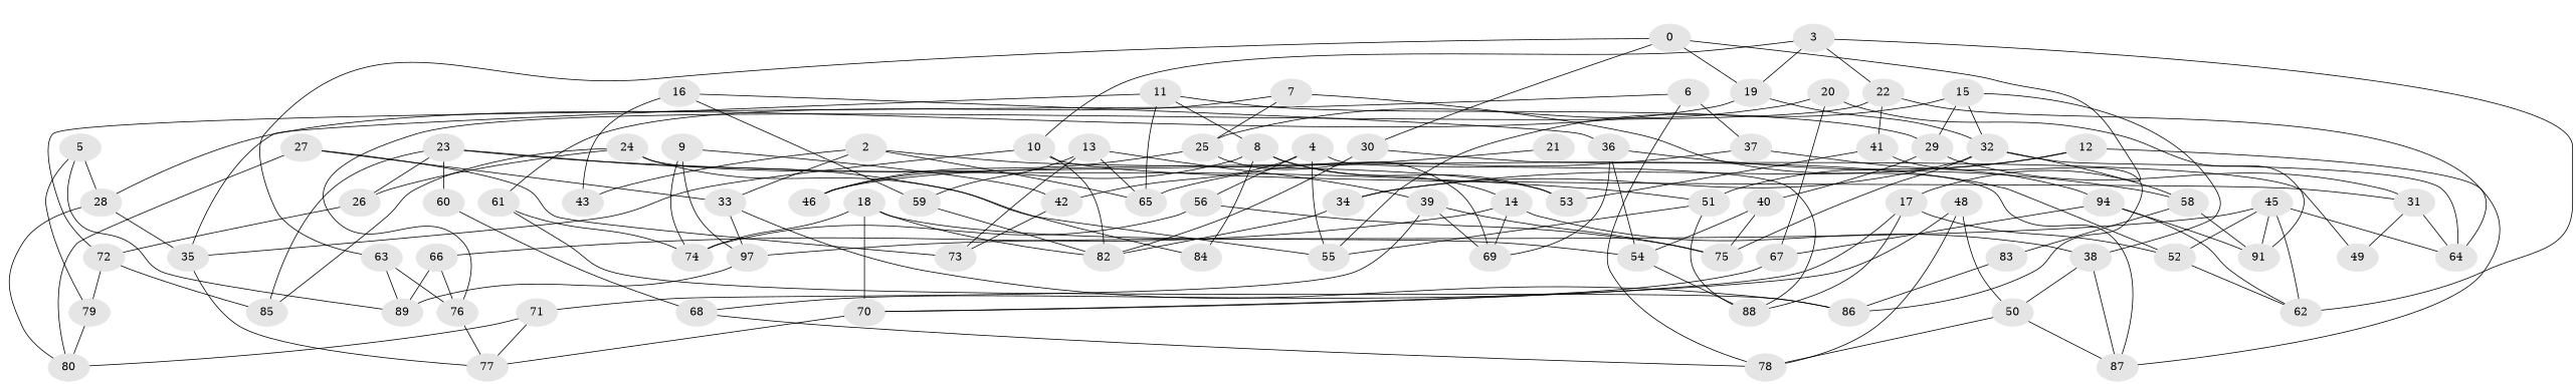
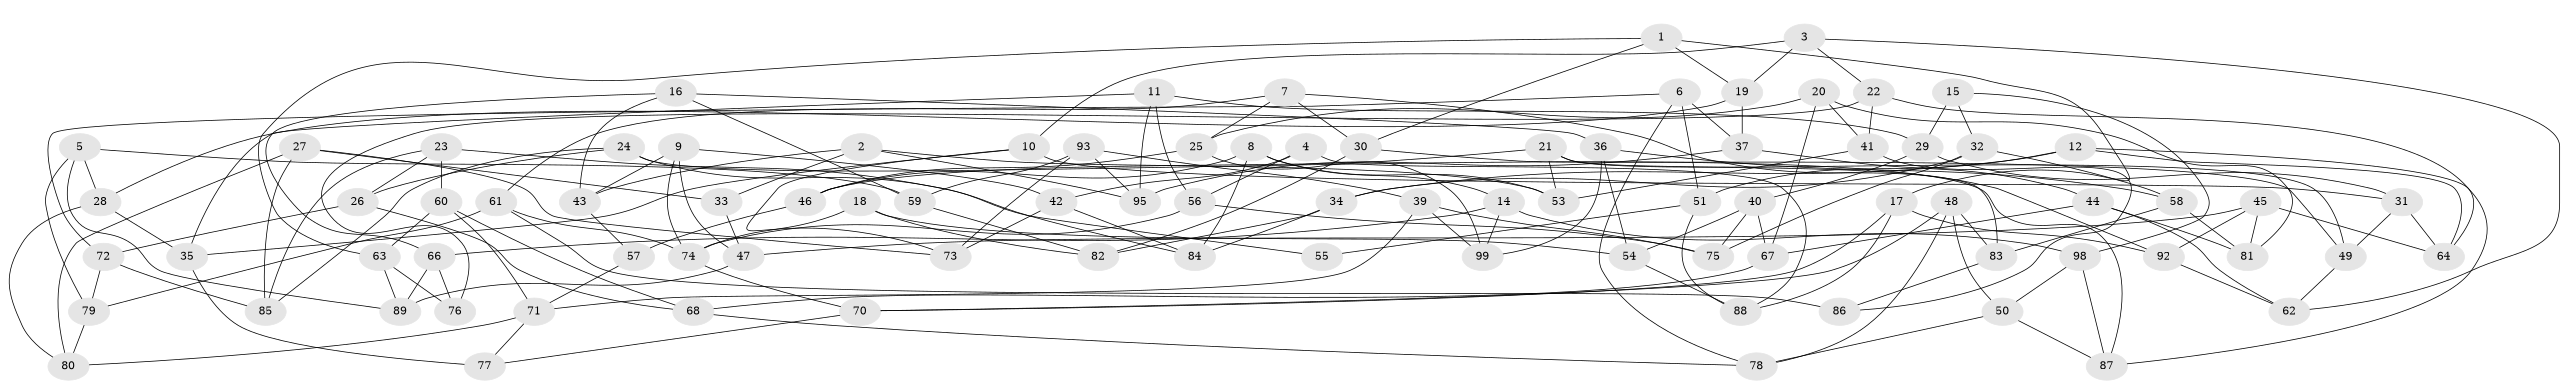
  graph {
    node [color=gray90 style=filled]
-   1 [label=0]
+   1
    17
    19
    30
    63
    88
-   52
+   52 [label=92]
    70
    28
    37
    82
    49
    89
    76
    2
    33
    43
    53
-   65
-   47 [label=97]
+   65 [label=95]
+   47
    86
+   57
    3
    10
    22
    62
    31
    35
    73
    64
    41
    4
    42
    55
    56
    84
    74
    75
    5
    59
    79
    80
    6
    51
    72
    78
-   44 [label=94]
+   44
    85
    7
    25
    61
    46
-   69
+   69 [label=99]
    8
    14
-   38
+   38 [label=98]
    66
    9
    77
    11
    29
    40
    12
    34
    87
-   13
+   13 [label=93]
    39
    71
    50
    15
    32
    58
    16
    36
    54
    18
    20
    67
-   81 [label=91]
+   81
    68
    21
    83
    23
    26
    60
    24
    27
    45
    48
    1 -- 17
    1 -- 19
    1 -- 30
    1 -- 63
    17 -- 88
    17 -- 52
    17 -- 70
    19 -- 28
-   19 -- 32
+   19 -- 37
    30 -- 82
    30 -- 49
    63 -- 89
    63 -- 76
    52 -- 62
    70 -- 77
    28 -- 35
    28 -- 80
    37 -- 65
    37 -- 44
-   45 -- 62
-   76 -- 77
+   49 -- 62
    2 -- 33
    2 -- 43
    2 -- 53
    2 -- 65
    33 -- 47
-   33 -- 86
+   43 -- 57
    47 -- 89
+   57 -- 71
    3 -- 19
    3 -- 10
    3 -- 22
    3 -- 62
    10 -- 31
    10 -- 35
-   10 -- 82
+   10 -- 73
    22 -- 76
    22 -- 64
    22 -- 41
    31 -- 49
    31 -- 64
    35 -- 77
    41 -- 53
    41 -- 86
    4 -- 88
    4 -- 42
-   4 -- 55
    4 -- 56
    42 -- 73
+   42 -- 84
    56 -- 74
    56 -- 75
    5 -- 28
    5 -- 89
+   5 -- 59
    5 -- 79
    59 -- 82
    79 -- 80
    6 -- 37
-   23 -- 51
+   6 -- 51
    6 -- 72
    6 -- 78
    51 -- 88
    51 -- 55
    72 -- 79
    72 -- 85
    44 -- 62
    44 -- 67
    44 -- 81
+   7 -- 30
    7 -- 52
    7 -- 25
    7 -- 61
    25 -- 46
    25 -- 69
    61 -- 86
    61 -- 74
+   61 -- 79
+   46 -- 57
    8 -- 53
    8 -- 84
    8 -- 46
    8 -- 14
    14 -- 69
    14 -- 38
    14 -- 66
    38 -- 87
    38 -- 50
    66 -- 89
    66 -- 76
+   9 -- 43
    9 -- 47
    9 -- 42
    9 -- 74
    11 -- 65
    11 -- 35
-   11 -- 8
+   11 -- 56
    11 -- 29
    29 -- 31
    29 -- 40
    40 -- 75
    40 -- 54
-   32 -- 64
+   40 -- 67
+   12 -- 64
    12 -- 51
    12 -- 34
    12 -- 87
    34 -- 82
+   34 -- 84
    13 -- 65
    13 -- 73
    13 -- 59
    13 -- 39
    39 -- 75
    39 -- 69
    39 -- 71
    71 -- 80
    71 -- 77
    50 -- 78
    50 -- 87
-   15 -- 55
    15 -- 38
    15 -- 29
    15 -- 32
    32 -- 75
    32 -- 34
    32 -- 58
    58 -- 81
    58 -- 83
    16 -- 43
    16 -- 59
+   16 -- 66
    16 -- 36
    36 -- 69
    36 -- 58
    36 -- 54
    54 -- 88
-   18 -- 70
+   74 -- 70
    18 -- 82
    18 -- 74
    18 -- 54
+   20 -- 41
    20 -- 25
    20 -- 67
    20 -- 81
    67 -- 68
    68 -- 78
+   21 -- 49
+   21 -- 53
    21 -- 46
+   21 -- 83
    83 -- 86
    23 -- 55
    23 -- 85
    23 -- 26
    23 -- 60
    26 -- 72
+   26 -- 68
+   60 -- 63
+   60 -- 71
    60 -- 68
    24 -- 84
    24 -- 85
    24 -- 87
    24 -- 26
    27 -- 33
    27 -- 73
    27 -- 80
+   27 -- 85
    45 -- 52
    45 -- 47
    45 -- 64
    45 -- 81
    48 -- 70
    48 -- 78
    48 -- 50
+   48 -- 83
  }
